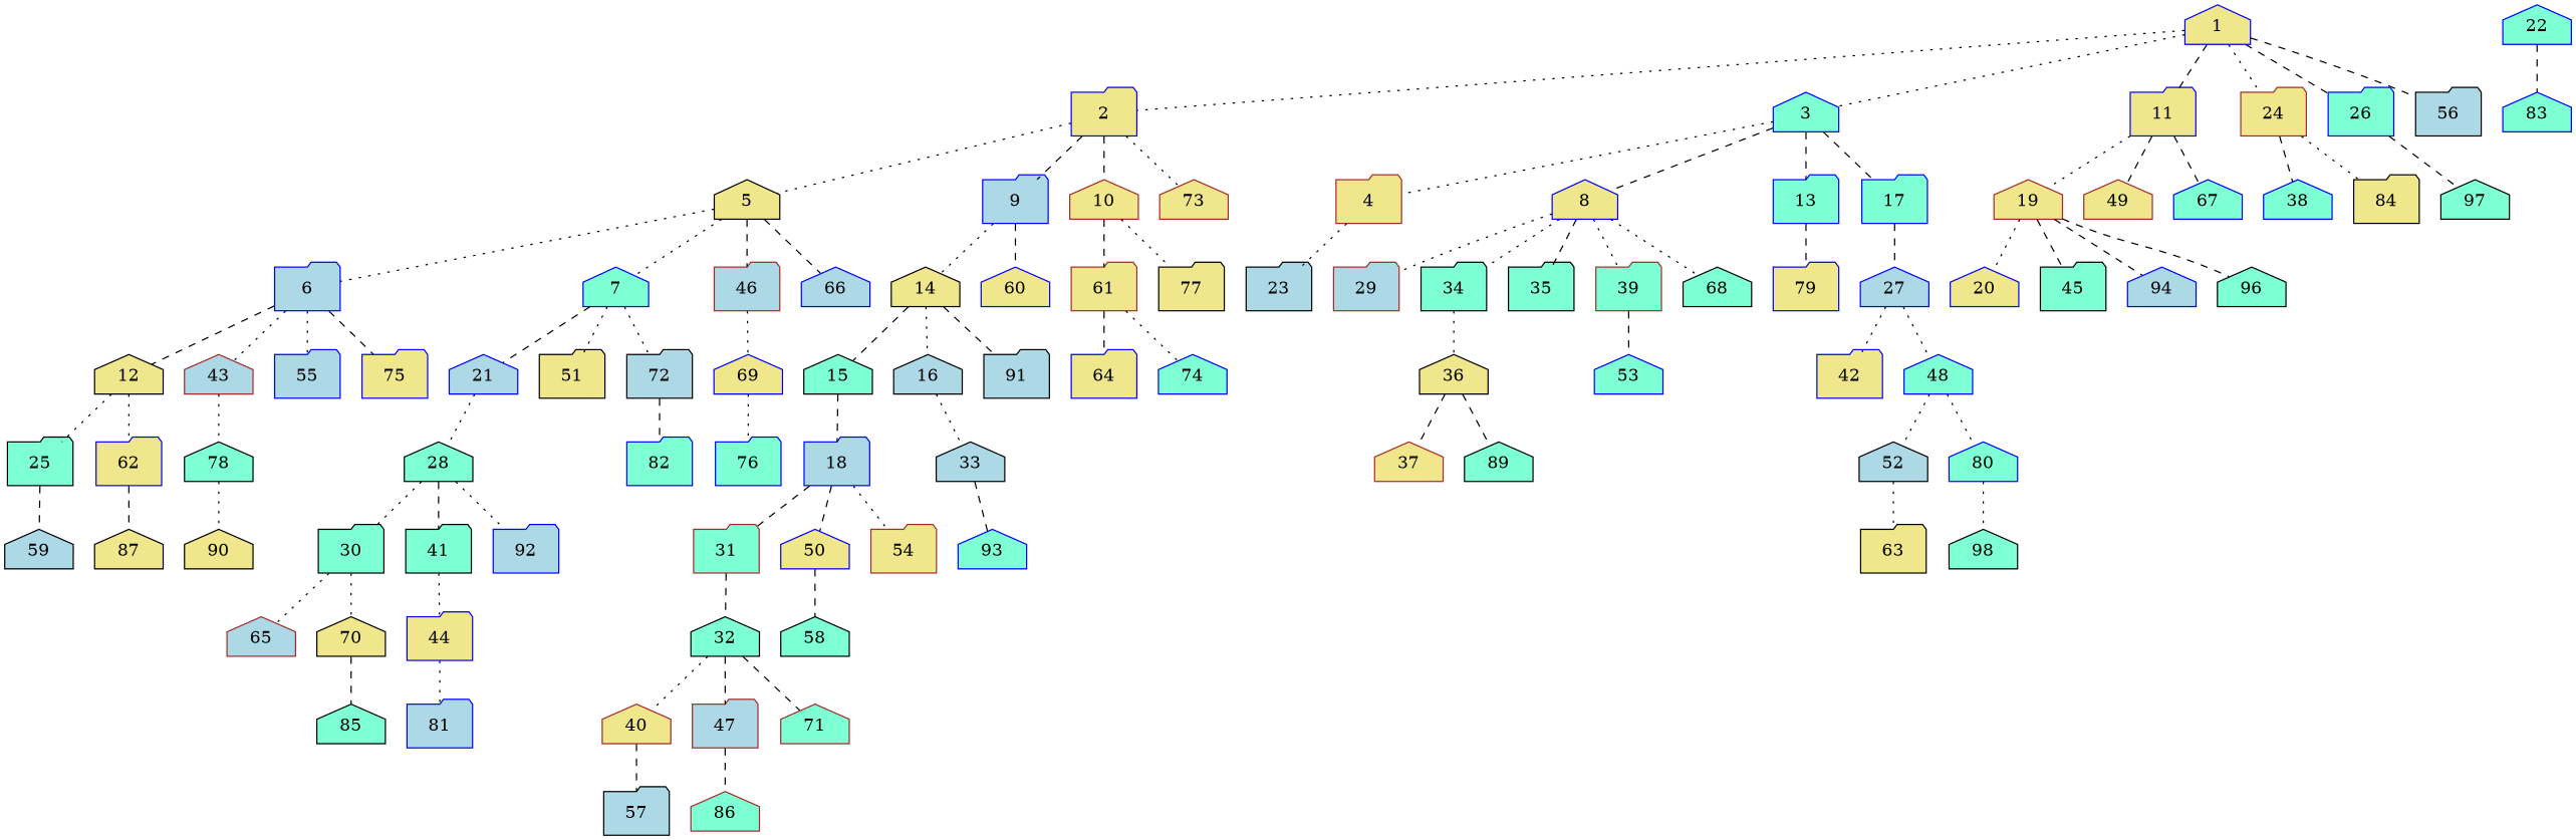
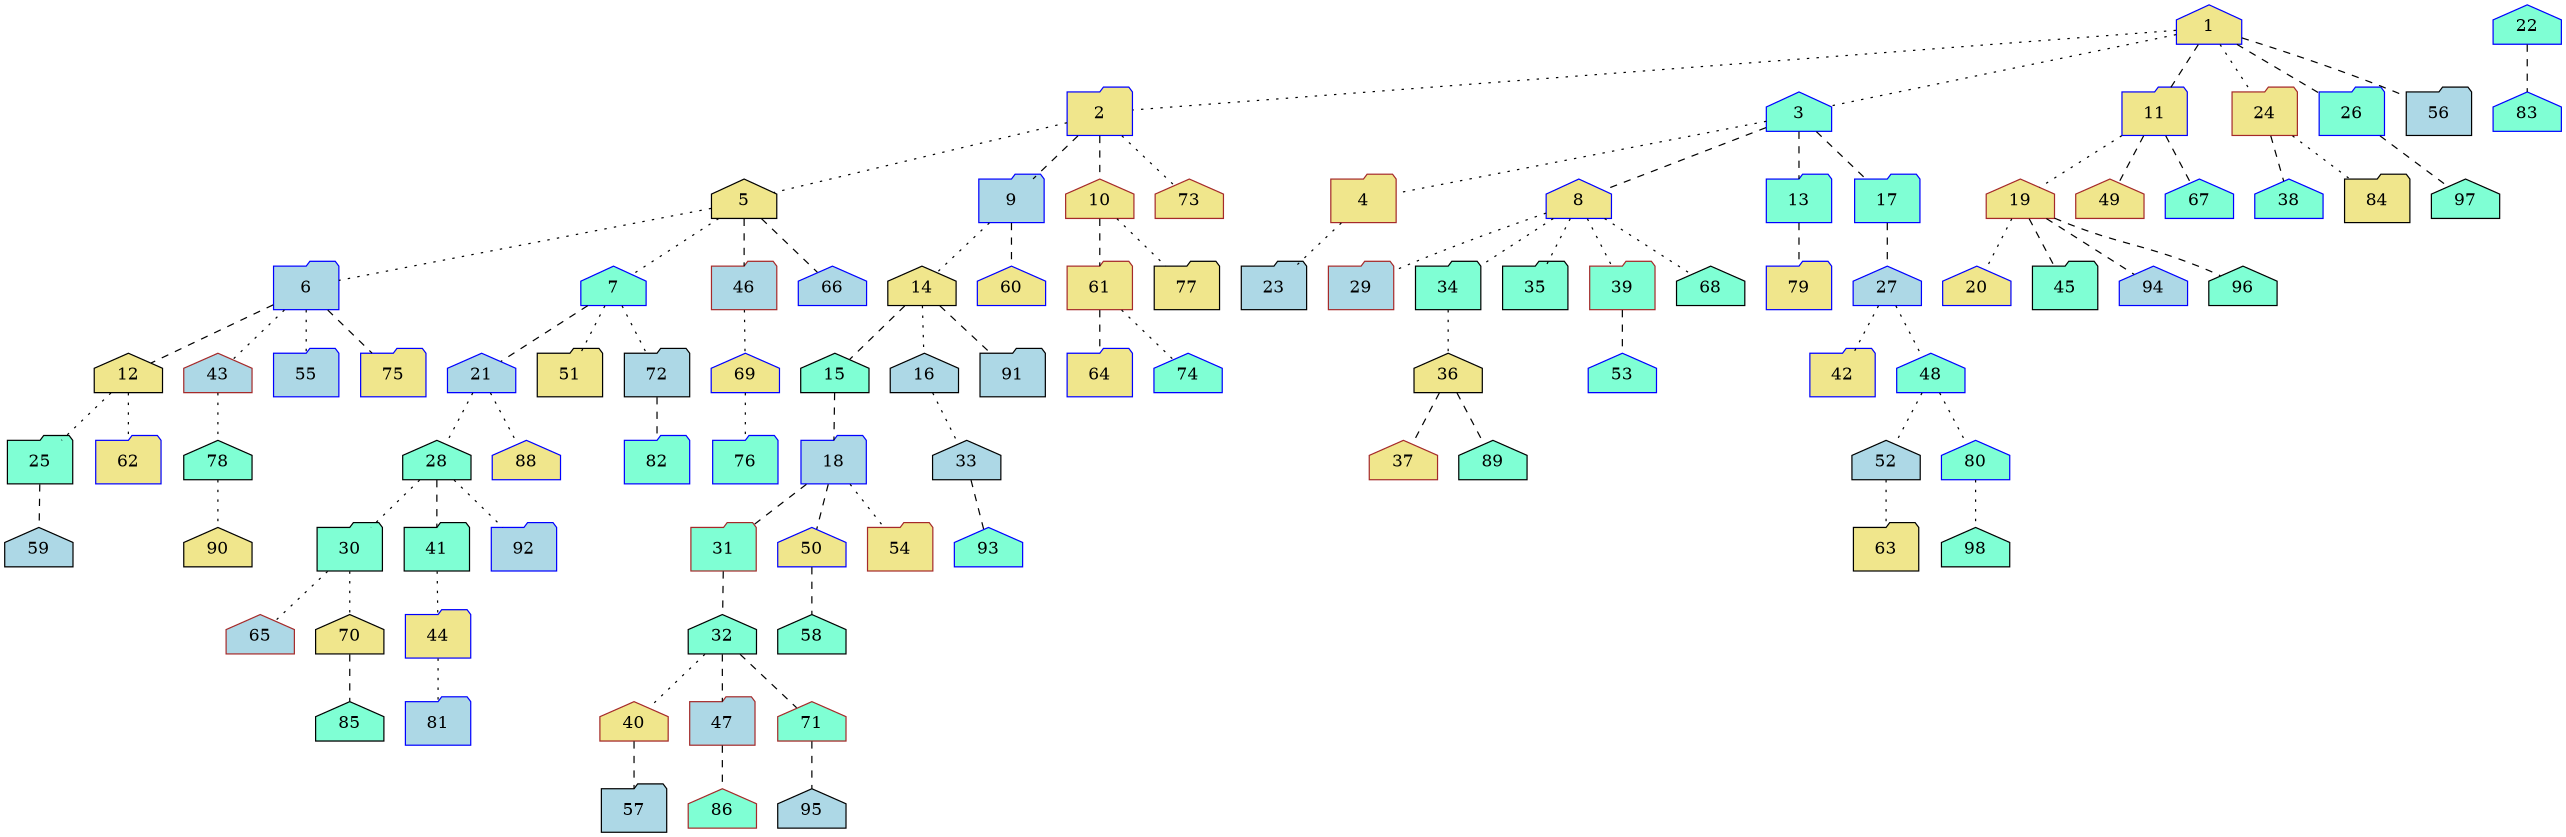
  graph {
    node [color=blue fillcolor=aquamarine shape=house style=filled]
    edge [style=dotted]
    1 [fillcolor=khaki]
    2 [fillcolor=khaki shape=folder]
    3
    11 [fillcolor=khaki shape=folder]
    24 [color=brown fillcolor=khaki shape=folder]
    26 [shape=folder]
    56 [color=black fillcolor=lightblue shape=folder]
    5 [color=black fillcolor=khaki]
    9 [fillcolor=lightblue shape=folder]
    10 [color=brown fillcolor=khaki]
    73 [color=brown fillcolor=khaki]
    4 [color=brown fillcolor=khaki shape=folder]
    8 [fillcolor=khaki]
    13 [shape=folder]
    17 [shape=folder]
    19 [color=brown fillcolor=khaki]
    49 [color=brown fillcolor=khaki]
    67
    38
    84 [color=black fillcolor=khaki shape=folder]
    97 [color=black]
    6 [fillcolor=lightblue shape=folder]
    7
    46 [color=brown fillcolor=lightblue shape=folder]
    66 [fillcolor=lightblue]
    14 [color=black fillcolor=khaki]
    60 [fillcolor=khaki]
    61 [color=brown fillcolor=khaki shape=folder]
    77 [color=black fillcolor=khaki shape=folder]
    23 [color=black fillcolor=lightblue shape=folder]
    29 [color=brown fillcolor=lightblue shape=folder]
    34 [color=black shape=folder]
    35 [color=black shape=folder]
    39 [color=brown shape=folder]
    68 [color=black]
    79 [fillcolor=khaki shape=folder]
    27 [fillcolor=lightblue]
    12 [color=black fillcolor=khaki]
    43 [color=brown fillcolor=lightblue]
    55 [fillcolor=lightblue shape=folder]
    75 [fillcolor=khaki shape=folder]
    21 [fillcolor=lightblue]
    51 [color=black fillcolor=khaki shape=folder]
    72 [color=black fillcolor=lightblue shape=folder]
    22
    83
    69 [fillcolor=khaki]
    25 [color=black shape=folder]
    62 [fillcolor=khaki shape=folder]
    78 [color=black]
    28 [color=black]
+   88 [fillcolor=khaki]
    82 [shape=folder]
    36 [color=black fillcolor=khaki]
    53
    15 [color=black]
    16 [color=black fillcolor=lightblue]
    91 [color=black fillcolor=lightblue shape=folder]
    64 [fillcolor=khaki shape=folder]
    74
    20 [fillcolor=khaki]
    45 [color=black shape=folder]
    94 [fillcolor=lightblue]
    96 [color=black]
    59 [color=black fillcolor=lightblue]
-   87 [color=black fillcolor=khaki]
    18 [fillcolor=lightblue shape=folder]
    33 [color=black fillcolor=lightblue]
    31 [color=brown shape=folder]
    50 [fillcolor=khaki]
    54 [color=brown fillcolor=khaki shape=folder]
    93
    42 [fillcolor=khaki shape=folder]
    48
    32 [color=black]
    58 [color=black]
    30 [color=black shape=folder]
    41 [color=black shape=folder]
    92 [fillcolor=lightblue shape=folder]
    52 [color=black fillcolor=lightblue]
    80
    65 [color=brown fillcolor=lightblue]
    70 [color=black fillcolor=khaki]
    44 [fillcolor=khaki shape=folder]
    85 [color=black]
    40 [color=brown fillcolor=khaki]
    47 [color=brown fillcolor=lightblue shape=folder]
    71 [color=brown]
    57 [color=black fillcolor=lightblue shape=folder]
    86 [color=brown]
+   95 [color=black fillcolor=lightblue]
    37 [color=brown fillcolor=khaki]
    89 [color=black]
    81 [fillcolor=lightblue shape=folder]
    90 [color=black fillcolor=khaki]
    76 [shape=folder]
    63 [color=black fillcolor=khaki shape=folder]
    98 [color=black]
    1 -- 2
    1 -- 3
    1 -- 11 [style=dashed]
    1 -- 24
    1 -- 26 [style=dashed]
    1 -- 56 [style=dashed]
    2 -- 5
    2 -- 9 [style=dashed]
    2 -- 10 [style=dashed]
    2 -- 73
    3 -- 4
    3 -- 8 [style=dashed]
    3 -- 13 [style=dashed]
    3 -- 17 [style=dashed]
    11 -- 19
    11 -- 49 [style=dashed]
    11 -- 67 [style=dashed]
    24 -- 38 [style=dashed]
    24 -- 84
    26 -- 97 [style=dashed]
    5 -- 6
    5 -- 7
    5 -- 46 [style=dashed]
    5 -- 66 [style=dashed]
    9 -- 14
    9 -- 60 [style=dashed]
    10 -- 61 [style=dashed]
    10 -- 77
    4 -- 23
    8 -- 29
    8 -- 34
-   8 -- 35 [style=dashed]
+   8 -- 35
    8 -- 39
    8 -- 68
    13 -- 79 [style=dashed]
    17 -- 27 [style=dashed]
    19 -- 20
    19 -- 45 [style=dashed]
    19 -- 94 [style=dashed]
    19 -- 96 [style=dashed]
    6 -- 12 [style=dashed]
    6 -- 43
    6 -- 55
    6 -- 75 [style=dashed]
    7 -- 21 [style=dashed]
    7 -- 51
    7 -- 72
    46 -- 69
    14 -- 15 [style=dashed]
    14 -- 16
    14 -- 91 [style=dashed]
    61 -- 64 [style=dashed]
    61 -- 74
    34 -- 36
    39 -- 53 [style=dashed]
    27 -- 42
    27 -- 48
    12 -- 25
    12 -- 62
    43 -- 78
    21 -- 28
+   21 -- 88
    72 -- 82 [style=dashed]
    22 -- 83 [style=dashed]
    69 -- 76
    25 -- 59 [style=dashed]
-   62 -- 87 [style=dashed]
    78 -- 90
    28 -- 30
    28 -- 41 [style=dashed]
    28 -- 92
    36 -- 37 [style=dashed]
    36 -- 89 [style=dashed]
    15 -- 18 [style=dashed]
    16 -- 33
    18 -- 31 [style=dashed]
    18 -- 50 [style=dashed]
    18 -- 54
    33 -- 93 [style=dashed]
    31 -- 32 [style=dashed]
    50 -- 58 [style=dashed]
    48 -- 52
    48 -- 80
    32 -- 40
    32 -- 47 [style=dashed]
    32 -- 71 [style=dashed]
    30 -- 65
    30 -- 70
    41 -- 44
    52 -- 63
    80 -- 98
    70 -- 85 [style=dashed]
    44 -- 81
    40 -- 57 [style=dashed]
    47 -- 86 [style=dashed]
+   71 -- 95 [style=dashed]
  }
